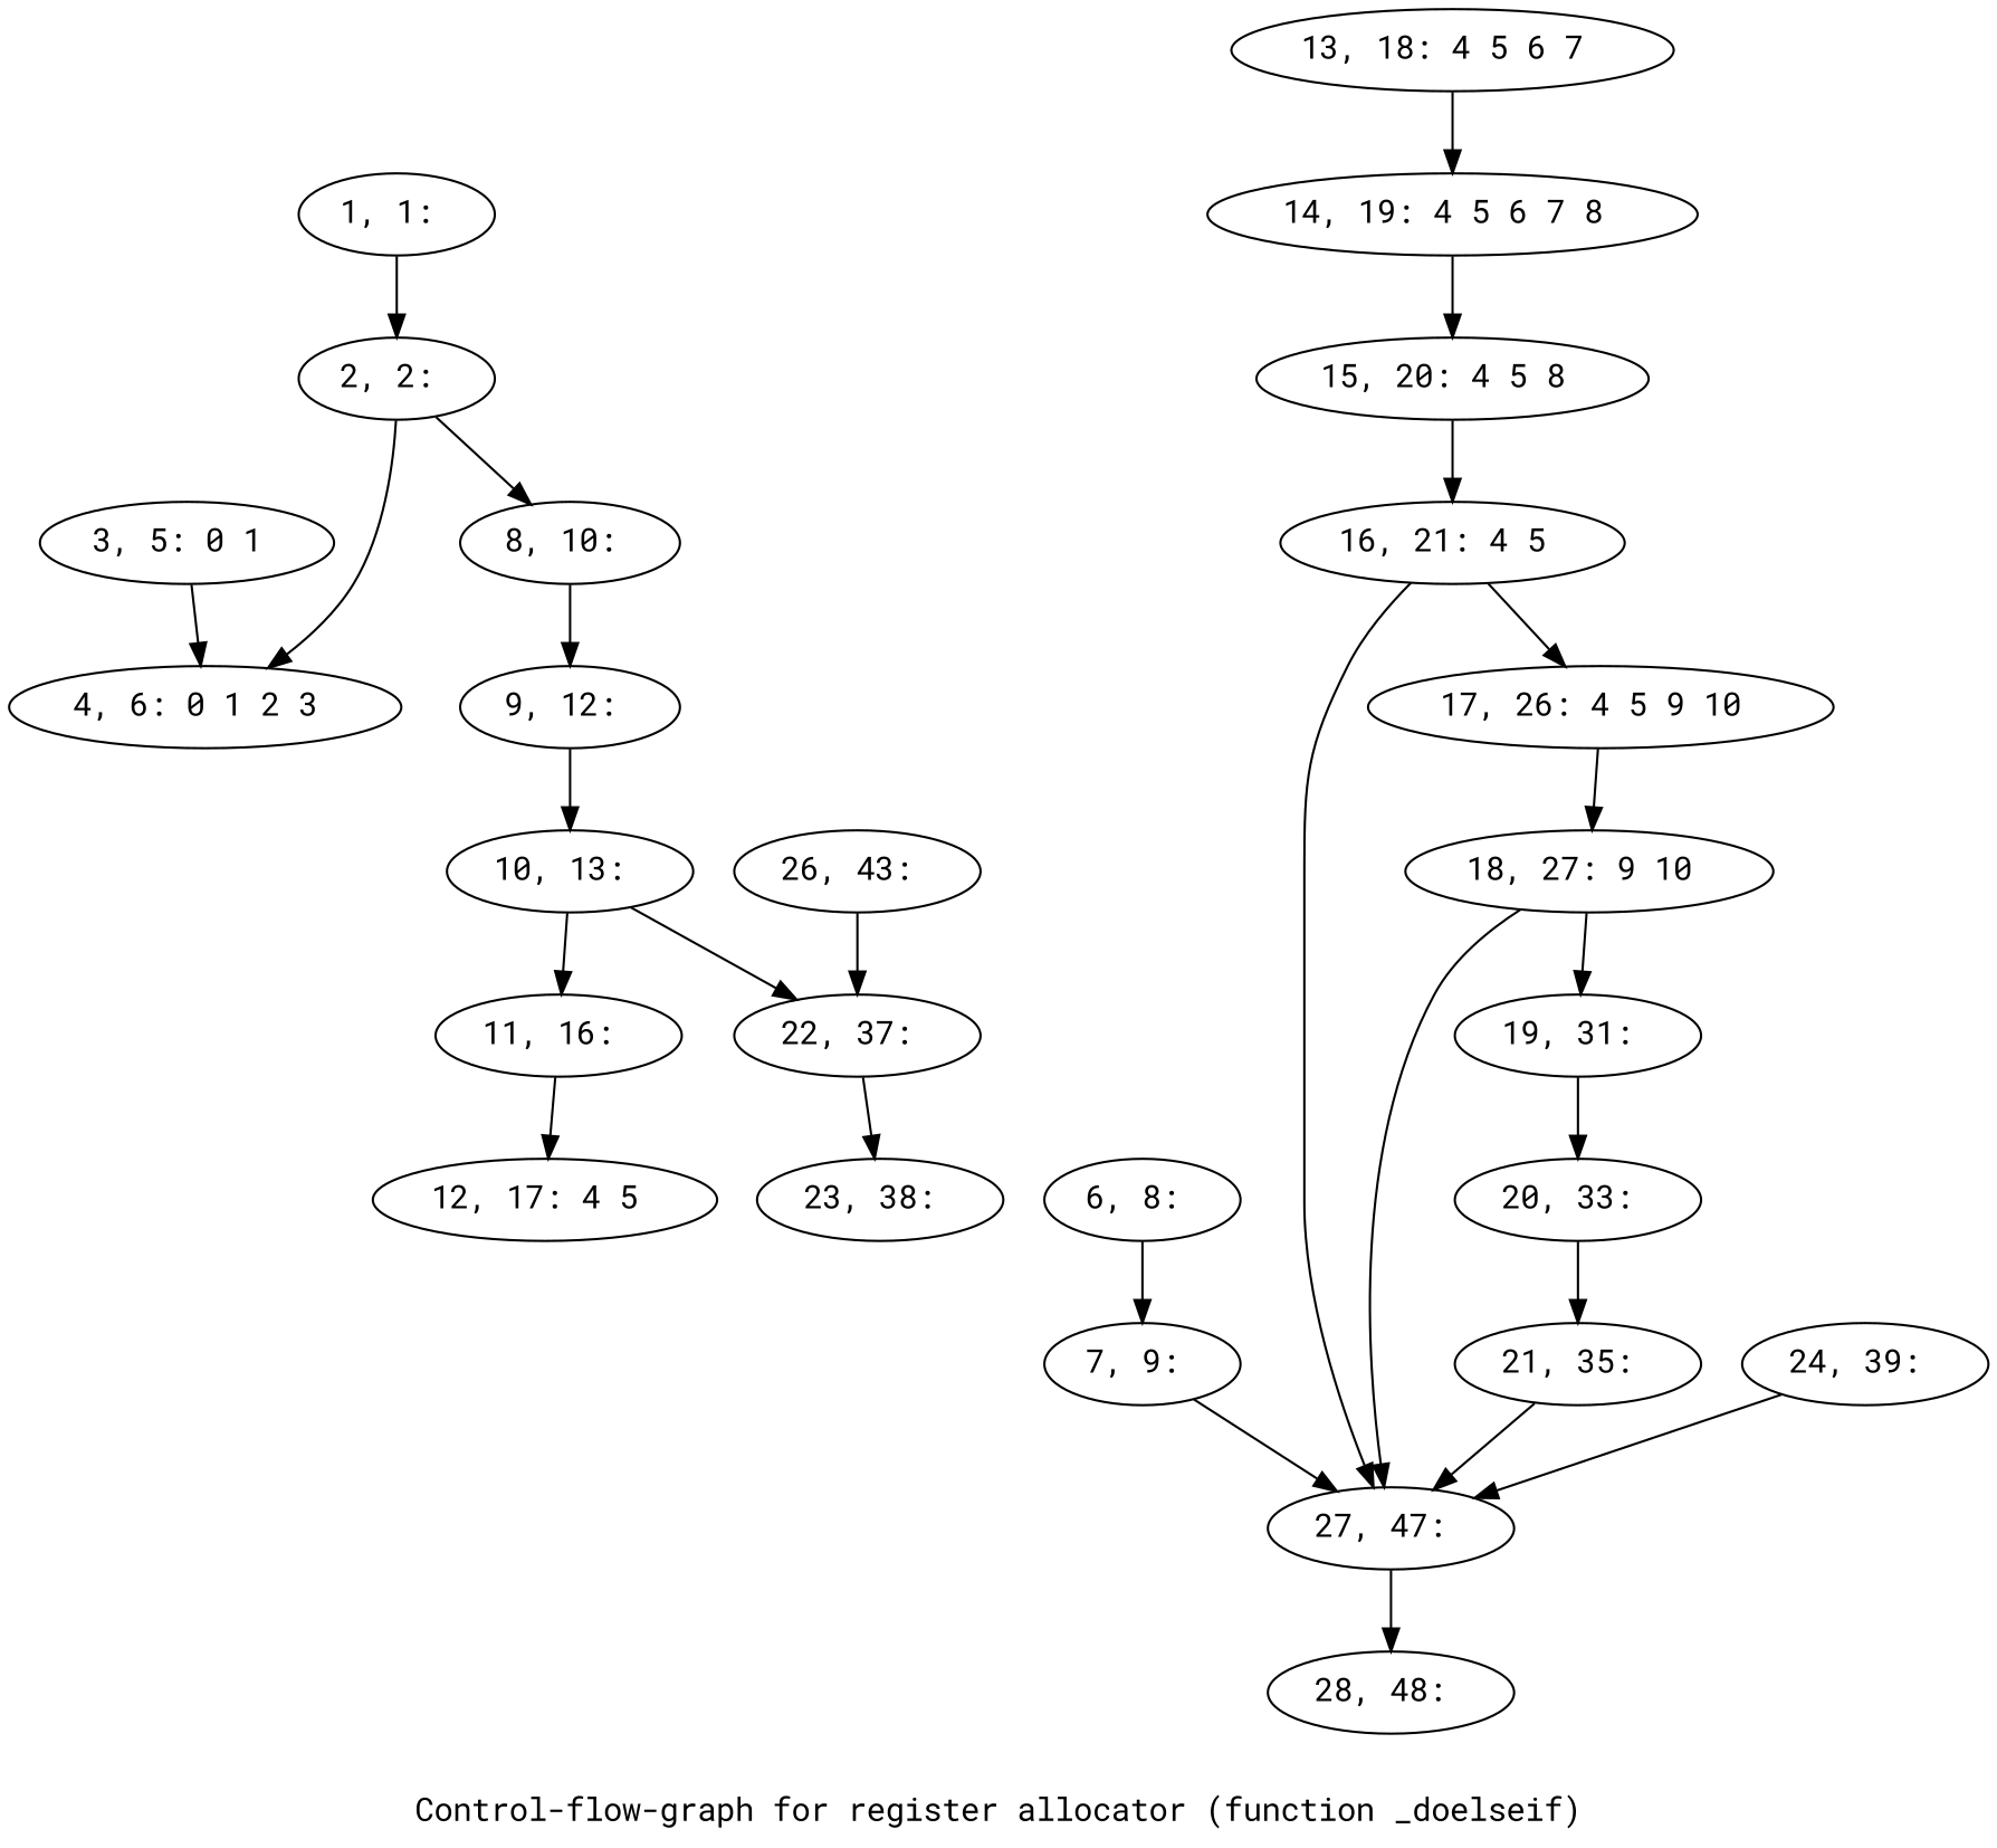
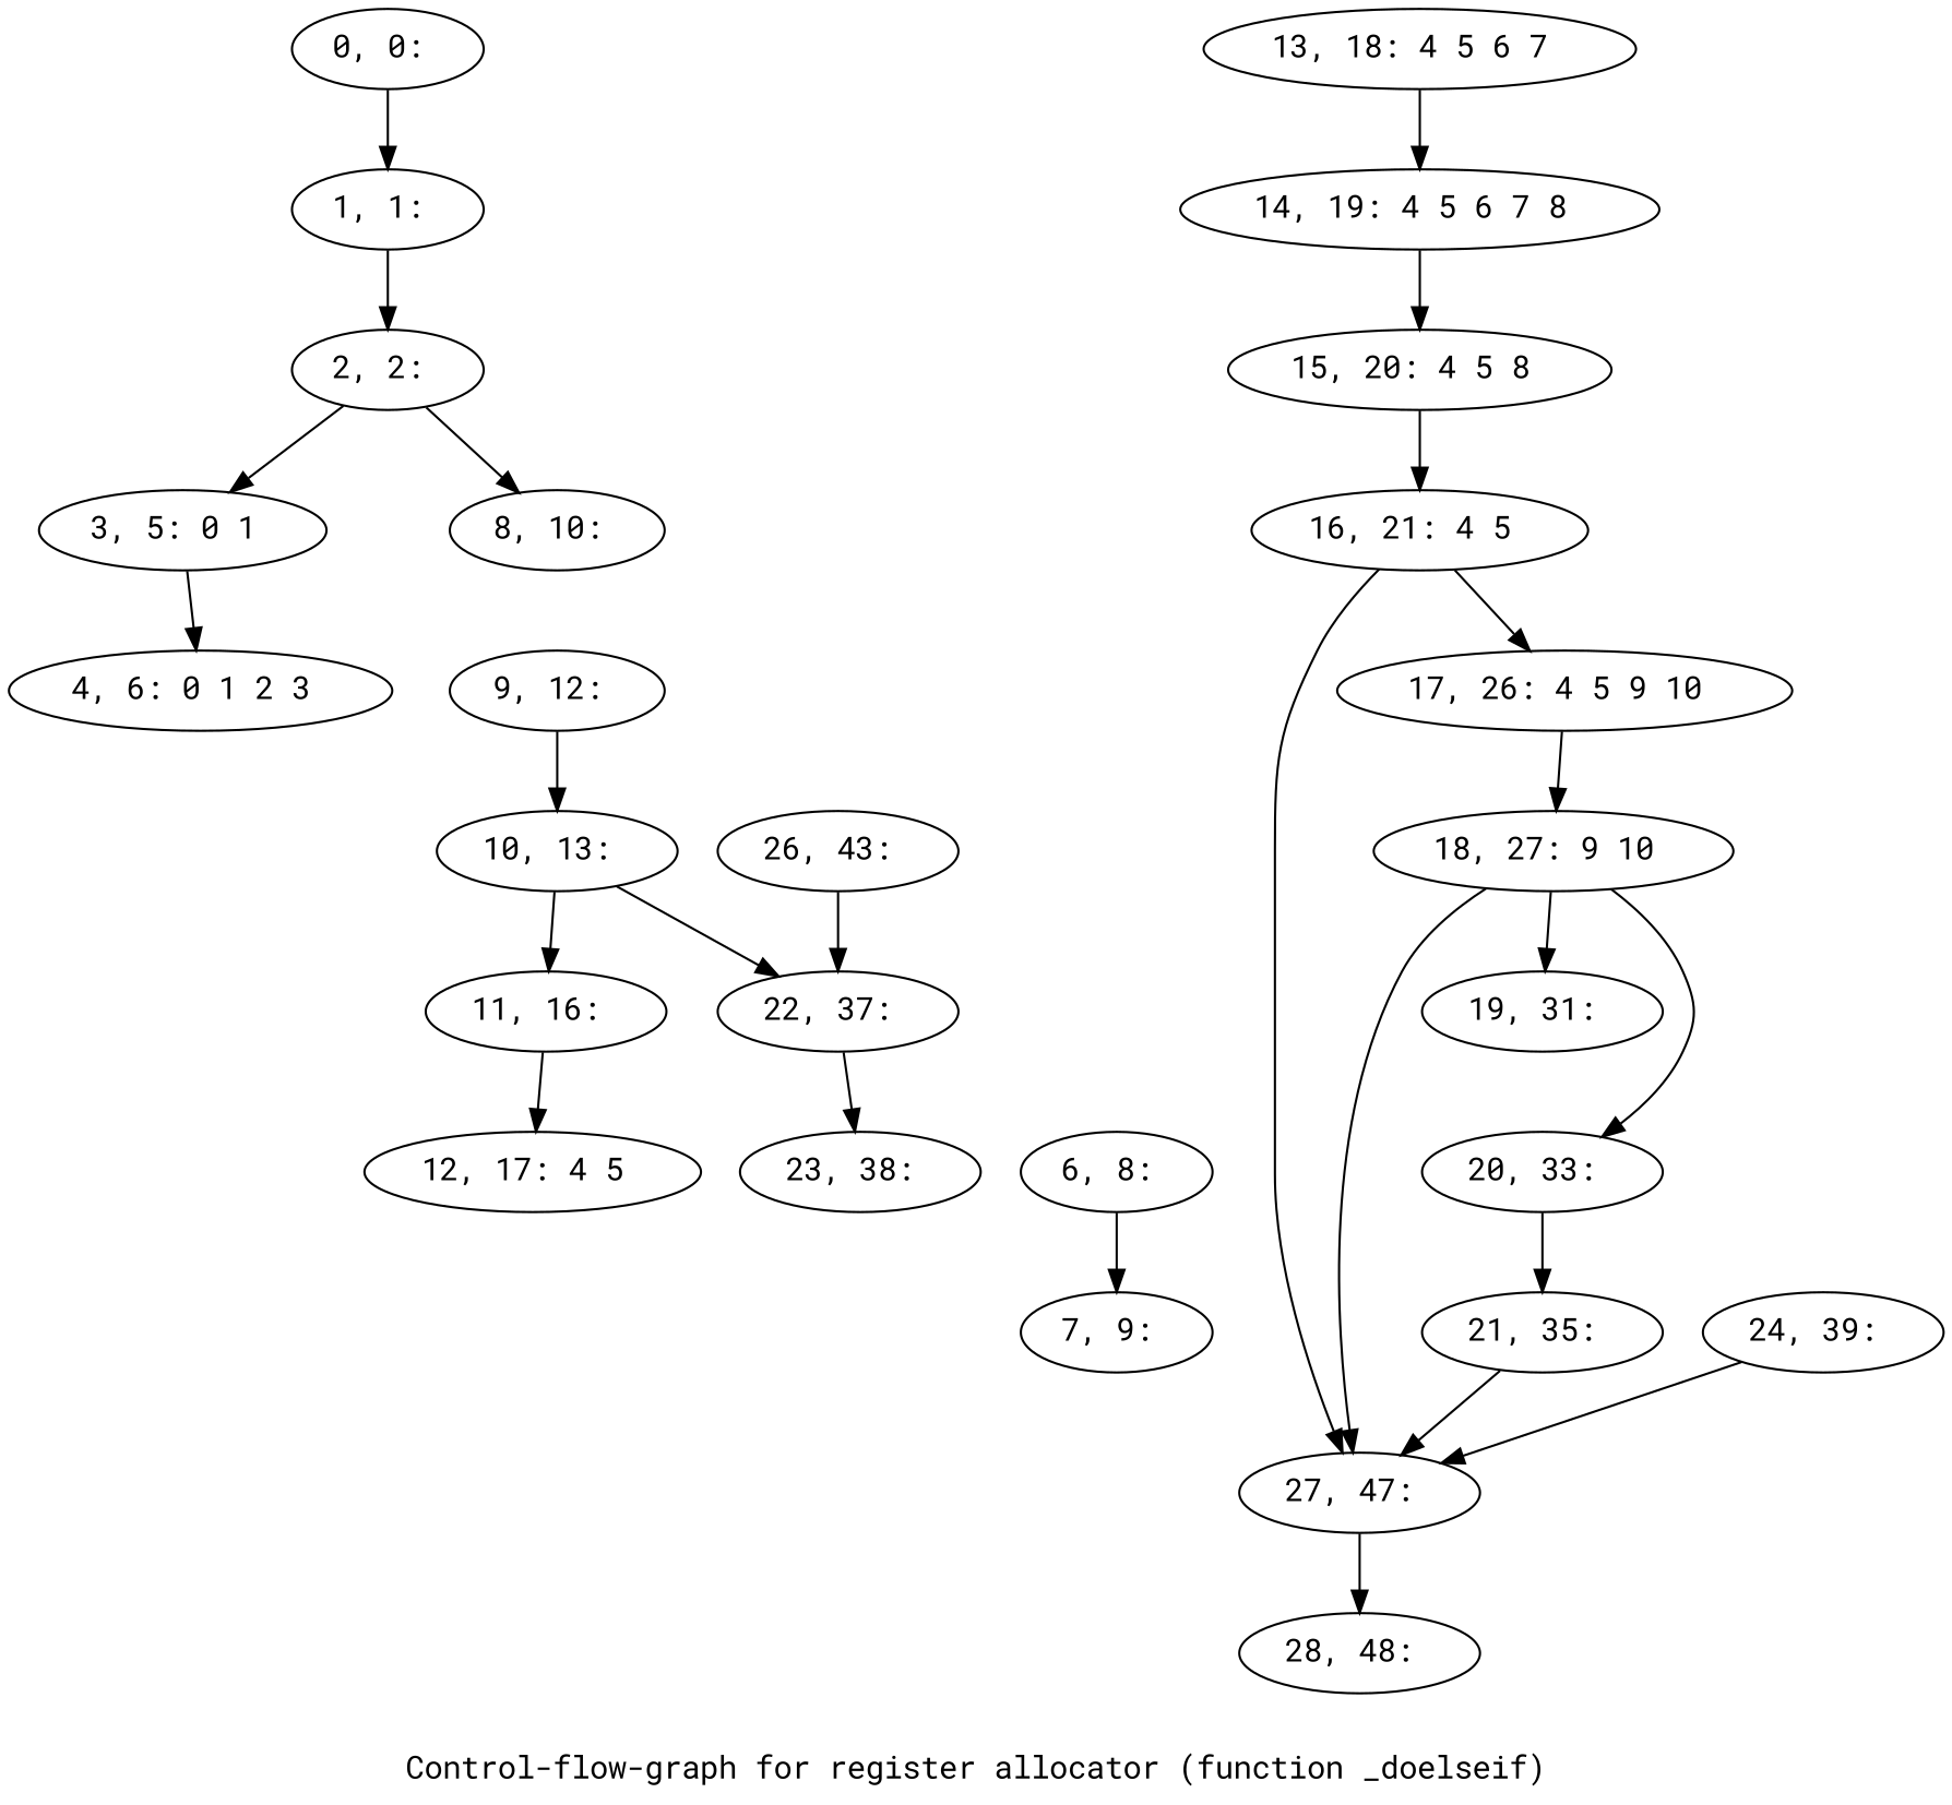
  digraph {
    fontname="Roboto Mono"
    label="Control-flow-graph for register allocator (function _doelseif)"
    node [fontname="Roboto Mono"]
    edge [fontname="Roboto Mono"]
+   n1 [label="0, 0: "]
    n2 [label="1, 1: "]
    n3 [label="2, 2: "]
    n4 [label="3, 5: 0 1 "]
    n5 [label="8, 10: "]
    n6 [label="4, 6: 0 1 2 3 "]
    n7 [label="9, 12: "]
    n8 [label="6, 8: "]
    n9 [label="7, 9: "]
    n10 [label="27, 47: "]
    n11 [label="28, 48: "]
    n12 [label="10, 13: "]
    n13 [label="11, 16: "]
    n14 [label="22, 37: "]
    n15 [label="12, 17: 4 5 "]
    n16 [label="23, 38: "]
    n17 [label="13, 18: 4 5 6 7 "]
    n18 [label="14, 19: 4 5 6 7 8 "]
    n19 [label="15, 20: 4 5 8 "]
    n20 [label="16, 21: 4 5 "]
    n21 [label="17, 26: 4 5 9 10 "]
    n22 [label="18, 27: 9 10 "]
    n23 [label="19, 31: "]
    n24 [label="20, 33: "]
    n25 [label="21, 35: "]
    n26 [label="24, 39: "]
    n27 [label="26, 43: "]
+   n1 -> n2
    n2 -> n3
-   n3 -> n6
+   n3 -> n4
    n3 -> n5
    n4 -> n6
-   n5 -> n7
    n7 -> n12
    n8 -> n9
-   n9 -> n10
    n10 -> n11
    n12 -> n13
    n12 -> n14
    n13 -> n15
    n14 -> n16
    n17 -> n18
    n18 -> n19
    n19 -> n20
    n20 -> n10
    n20 -> n21
    n21 -> n22
    n22 -> n10
    n22 -> n23
-   n23 -> n24
+   n22 -> n24
    n24 -> n25
    n25 -> n10
    n26 -> n10
    n27 -> n14
  }
